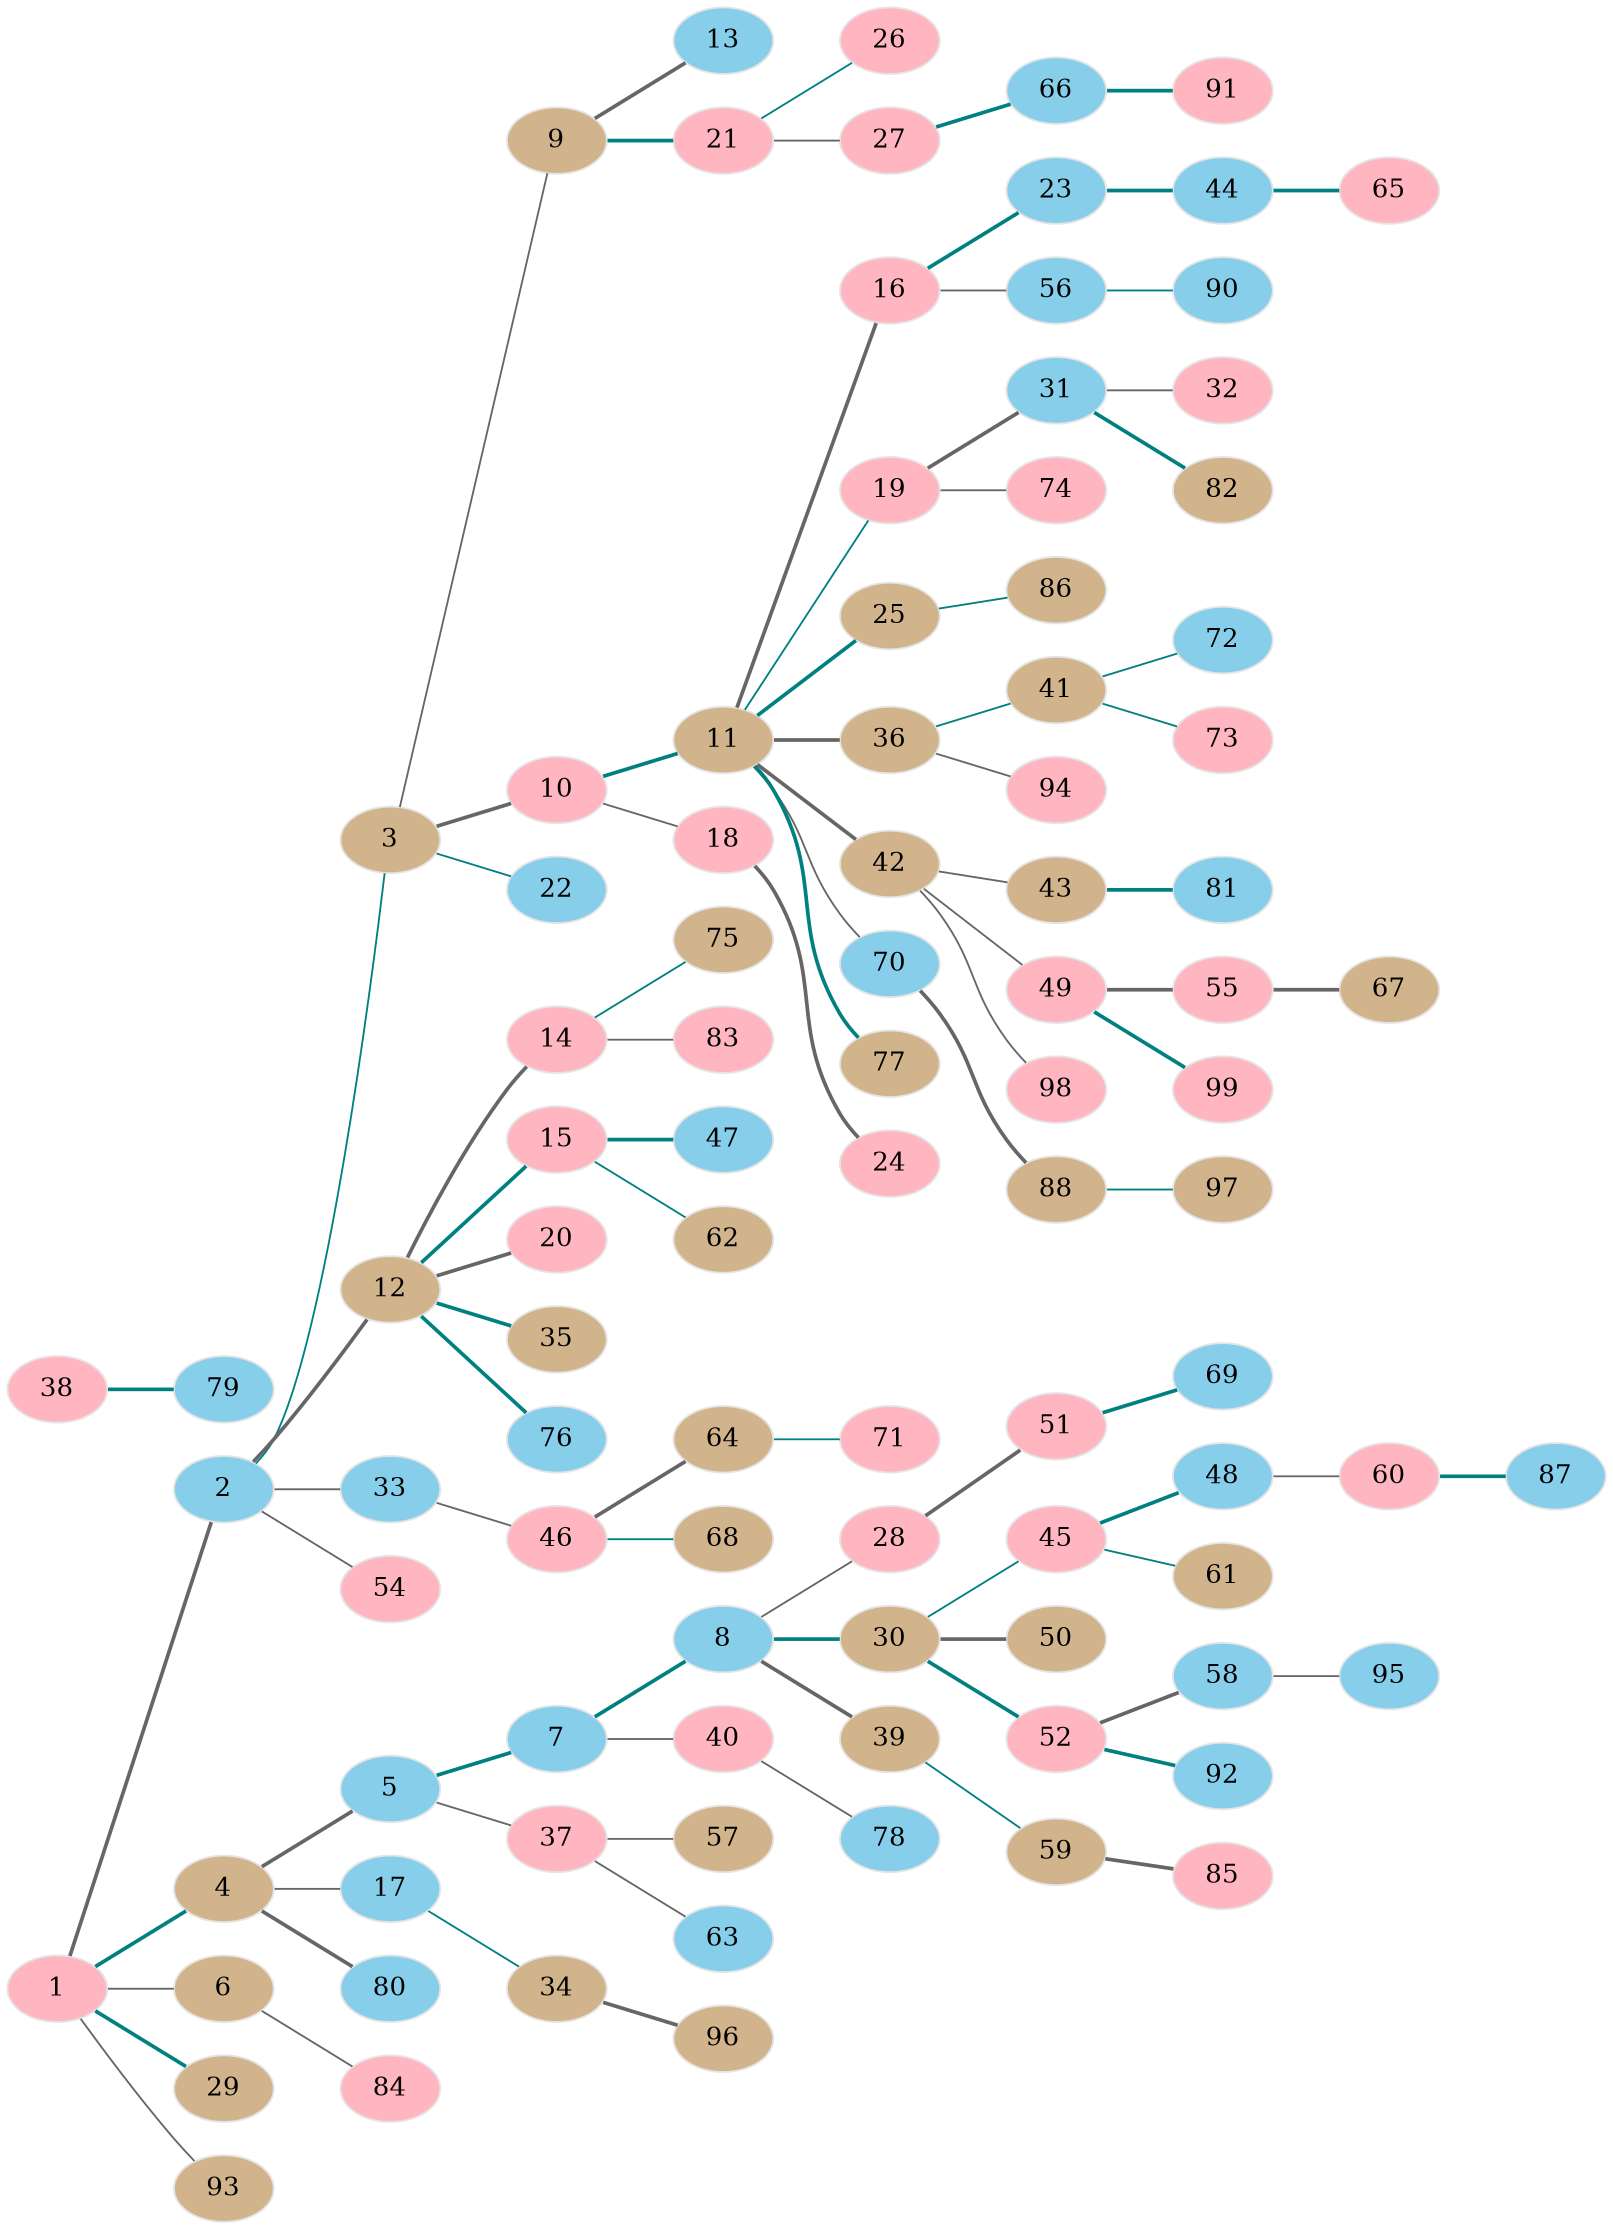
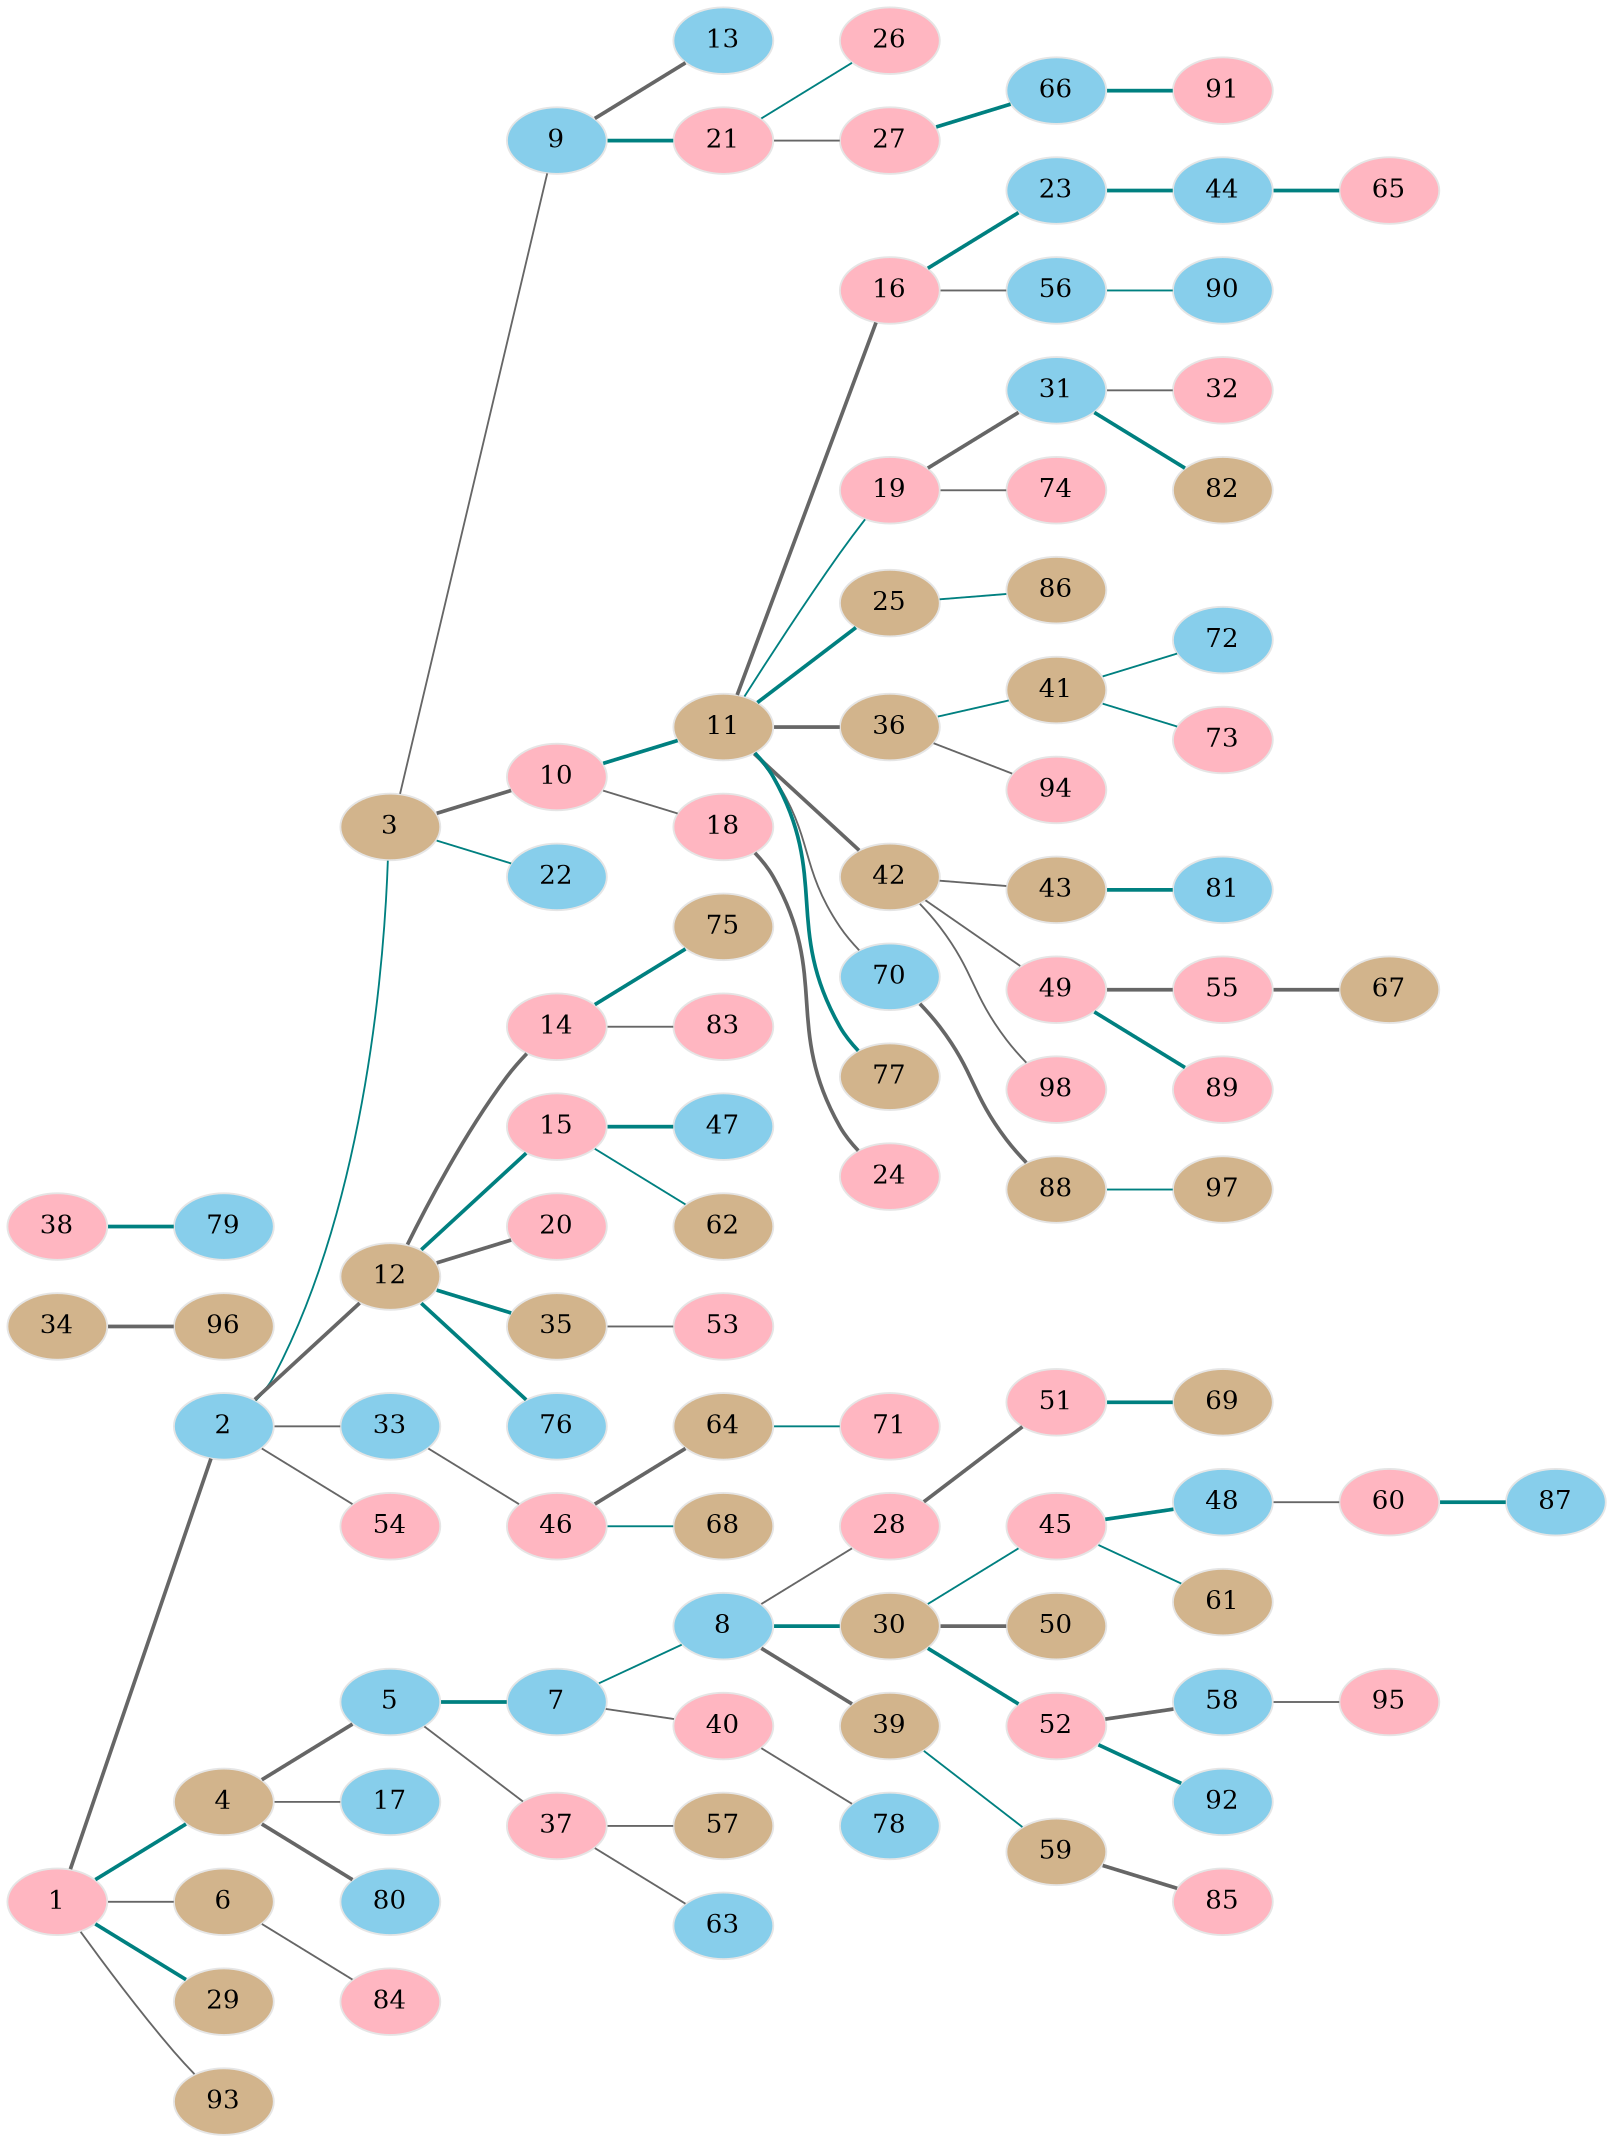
  graph {
    fontname="DejaVu Serif"
    rankdir=LR
    node [color=gray90 fillcolor=lightpink fontname="DejaVu Serif" style=filled]
    edge [color=gray40 fontname="DejaVu Serif" style=bold]
    2 [fillcolor=skyblue]
    1
    4 [fillcolor=tan]
    6 [fillcolor=tan]
    29 [fillcolor=tan]
    93 [fillcolor=tan]
    3 [fillcolor=tan]
    12 [fillcolor=tan]
    33 [fillcolor=skyblue]
    54
    5 [fillcolor=skyblue]
    17 [fillcolor=skyblue]
    80 [fillcolor=skyblue]
    84
-   9 [fillcolor=tan]
+   9 [fillcolor=skyblue]
    10
    22 [fillcolor=skyblue]
    14
    15
    20
    35 [fillcolor=tan]
    76 [fillcolor=skyblue]
    46
    13 [fillcolor=skyblue]
    21
    11 [fillcolor=tan]
    18
    7 [fillcolor=skyblue]
    37
    34 [fillcolor=tan]
    8 [fillcolor=skyblue]
    40
    57 [fillcolor=tan]
    63 [fillcolor=skyblue]
    28
    30 [fillcolor=tan]
    39 [fillcolor=tan]
    78 [fillcolor=skyblue]
    51
    45
    50 [fillcolor=tan]
    52
    59 [fillcolor=tan]
    26
    27
    16
    19
    25 [fillcolor=tan]
    36 [fillcolor=tan]
    42 [fillcolor=tan]
    70 [fillcolor=skyblue]
    77 [fillcolor=tan]
    24
    23 [fillcolor=skyblue]
    56 [fillcolor=skyblue]
    31 [fillcolor=skyblue]
    74
    86 [fillcolor=tan]
    41 [fillcolor=tan]
    94
    43 [fillcolor=tan]
    49
    98
    88 [fillcolor=tan]
    75 [fillcolor=tan]
    83
    47 [fillcolor=skyblue]
    62 [fillcolor=tan]
+   53
    44 [fillcolor=skyblue]
    90 [fillcolor=skyblue]
    96 [fillcolor=tan]
    32
    82 [fillcolor=tan]
    66 [fillcolor=skyblue]
    65
    79 [fillcolor=skyblue]
    38
    91
-   69 [fillcolor=skyblue]
+   69 [fillcolor=tan]
    48 [fillcolor=skyblue]
    61 [fillcolor=tan]
    58 [fillcolor=skyblue]
    92 [fillcolor=skyblue]
    64 [fillcolor=tan]
    68 [fillcolor=tan]
    72 [fillcolor=skyblue]
    73
    85
    81 [fillcolor=skyblue]
    55
-   89 [label=99]
+   89
    60
    71
    87 [fillcolor=skyblue]
    67 [fillcolor=tan]
-   95 [fillcolor=skyblue]
+   95
    97 [fillcolor=tan]
    2 -- 3 [color=teal style=solid]
    2 -- 12
    2 -- 33 [style=solid]
    2 -- 54 [style=solid]
    1 -- 2
    1 -- 4 [color=teal]
    1 -- 6 [style=solid]
    1 -- 29 [color=teal]
    1 -- 93 [style=solid]
    4 -- 5
    4 -- 17 [style=solid]
    4 -- 80
    6 -- 84 [style=solid]
    3 -- 9 [style=solid]
    3 -- 10
    3 -- 22 [color=teal style=solid]
    12 -- 14
    12 -- 15 [color=teal]
    12 -- 20
    12 -- 35 [color=teal]
    12 -- 76 [color=teal]
    33 -- 46 [style=solid]
    5 -- 7 [color=teal]
    5 -- 37 [style=solid]
-   17 -- 34 [color=teal style=solid]
    9 -- 13
    9 -- 21 [color=teal]
    10 -- 11 [color=teal]
    10 -- 18 [style=solid]
-   14 -- 75 [color=teal style=solid]
+   14 -- 75 [color=teal]
    14 -- 83 [style=solid]
    15 -- 47 [color=teal]
    15 -- 62 [color=teal style=solid]
+   35 -- 53 [style=solid]
    46 -- 64
    46 -- 68 [color=teal style=solid]
    21 -- 26 [color=teal style=solid]
    21 -- 27 [style=solid]
    11 -- 16
    11 -- 19 [color=teal style=solid]
    11 -- 25 [color=teal]
    11 -- 36
    11 -- 42
    11 -- 70 [style=solid]
    11 -- 77 [color=teal]
    18 -- 24
-   7 -- 8 [color=teal]
+   7 -- 8 [color=teal style=solid]
    7 -- 40 [style=solid]
    37 -- 57 [style=solid]
    37 -- 63 [style=solid]
    34 -- 96
    8 -- 28 [style=solid]
    8 -- 30 [color=teal]
    8 -- 39
    40 -- 78 [style=solid]
    28 -- 51
    30 -- 45 [color=teal style=solid]
    30 -- 50
    30 -- 52 [color=teal]
    39 -- 59 [color=teal style=solid]
    51 -- 69 [color=teal]
    45 -- 48 [color=teal]
    45 -- 61 [color=teal style=solid]
    52 -- 58
    52 -- 92 [color=teal]
    59 -- 85
    27 -- 66 [color=teal]
    16 -- 23 [color=teal]
    16 -- 56 [style=solid]
    19 -- 31
    19 -- 74 [style=solid]
    25 -- 86 [color=teal style=solid]
    36 -- 41 [color=teal style=solid]
    36 -- 94 [style=solid]
    42 -- 43 [style=solid]
    42 -- 49 [style=solid]
    42 -- 98 [style=solid]
    70 -- 88
    23 -- 44 [color=teal]
    56 -- 90 [color=teal style=solid]
    31 -- 32 [style=solid]
    31 -- 82 [color=teal]
    41 -- 72 [color=teal style=solid]
    41 -- 73 [color=teal style=solid]
    43 -- 81 [color=teal]
    49 -- 55
    49 -- 89 [color=teal]
    88 -- 97 [color=teal style=solid]
    44 -- 65 [color=teal]
    66 -- 91 [color=teal]
    38 -- 79 [color=teal]
    48 -- 60 [style=solid]
    58 -- 95 [style=solid]
    64 -- 71 [color=teal style=solid]
    55 -- 67
    60 -- 87 [color=teal]
  }
